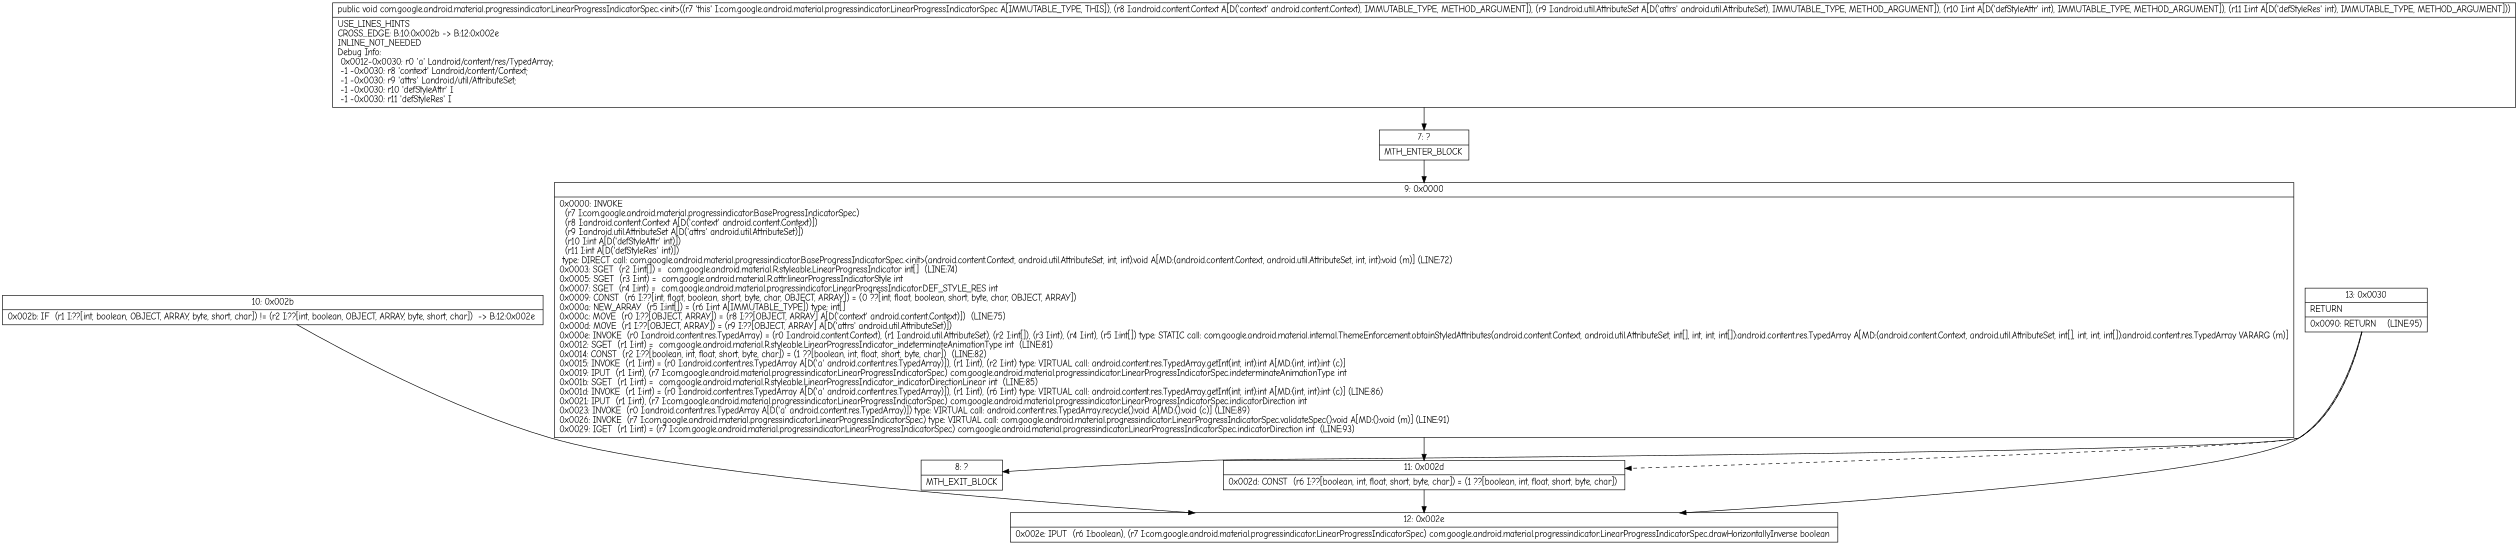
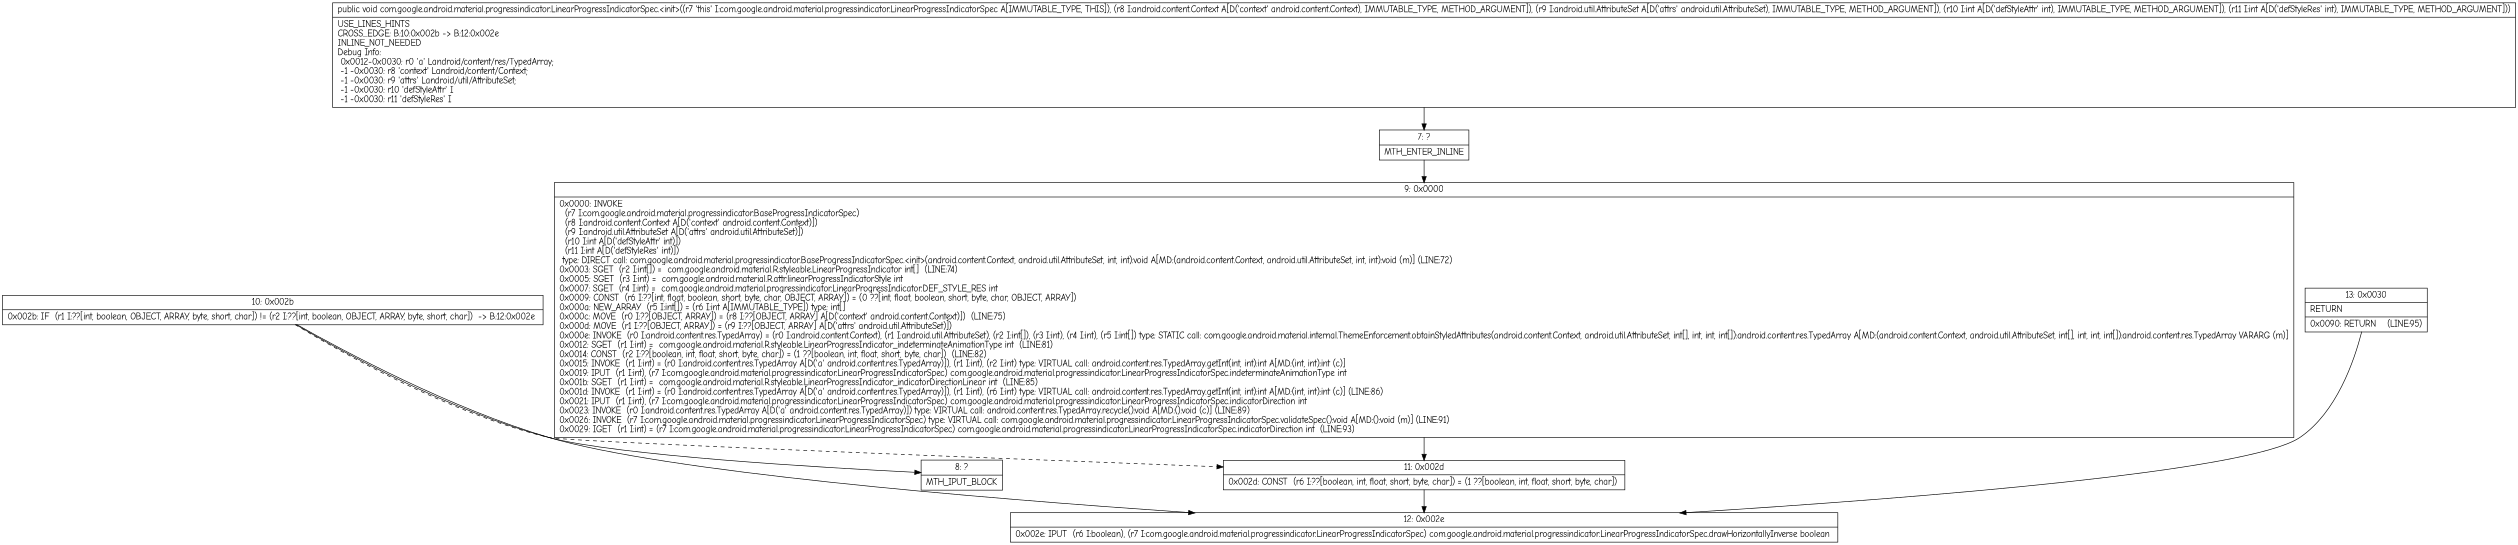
  digraph {
    fontname="Comic Neue"
    node [fontname="Comic Neue" shape=record]
    edge [fontname="Comic Neue"]
-   n1 [label="{7\:\ ?|MTH_ENTER_BLOCK\l}"]
+   n1 [label="{7\:\ ?|MTH_ENTER_INLINE\l}"]
    n2 [label="{9\:\ 0x0000|0x0000: INVOKE  \l  (r7 I:com.google.android.material.progressindicator.BaseProgressIndicatorSpec)\l  (r8 I:android.content.Context A[D('context' android.content.Context)])\l  (r9 I:android.util.AttributeSet A[D('attrs' android.util.AttributeSet)])\l  (r10 I:int A[D('defStyleAttr' int)])\l  (r11 I:int A[D('defStyleRes' int)])\l type: DIRECT call: com.google.android.material.progressindicator.BaseProgressIndicatorSpec.\<init\>(android.content.Context, android.util.AttributeSet, int, int):void A[MD:(android.content.Context, android.util.AttributeSet, int, int):void (m)] (LINE:72)\l0x0003: SGET  (r2 I:int[]) =  com.google.android.material.R.styleable.LinearProgressIndicator int[]  (LINE:74)\l0x0005: SGET  (r3 I:int) =  com.google.android.material.R.attr.linearProgressIndicatorStyle int \l0x0007: SGET  (r4 I:int) =  com.google.android.material.progressindicator.LinearProgressIndicator.DEF_STYLE_RES int \l0x0009: CONST  (r6 I:??[int, float, boolean, short, byte, char, OBJECT, ARRAY]) = (0 ??[int, float, boolean, short, byte, char, OBJECT, ARRAY]) \l0x000a: NEW_ARRAY  (r5 I:int[]) = (r6 I:int A[IMMUTABLE_TYPE]) type: int[] \l0x000c: MOVE  (r0 I:??[OBJECT, ARRAY]) = (r8 I:??[OBJECT, ARRAY] A[D('context' android.content.Context)])  (LINE:75)\l0x000d: MOVE  (r1 I:??[OBJECT, ARRAY]) = (r9 I:??[OBJECT, ARRAY] A[D('attrs' android.util.AttributeSet)]) \l0x000e: INVOKE  (r0 I:android.content.res.TypedArray) = (r0 I:android.content.Context), (r1 I:android.util.AttributeSet), (r2 I:int[]), (r3 I:int), (r4 I:int), (r5 I:int[]) type: STATIC call: com.google.android.material.internal.ThemeEnforcement.obtainStyledAttributes(android.content.Context, android.util.AttributeSet, int[], int, int, int[]):android.content.res.TypedArray A[MD:(android.content.Context, android.util.AttributeSet, int[], int, int, int[]):android.content.res.TypedArray VARARG (m)]\l0x0012: SGET  (r1 I:int) =  com.google.android.material.R.styleable.LinearProgressIndicator_indeterminateAnimationType int  (LINE:81)\l0x0014: CONST  (r2 I:??[boolean, int, float, short, byte, char]) = (1 ??[boolean, int, float, short, byte, char])  (LINE:82)\l0x0015: INVOKE  (r1 I:int) = (r0 I:android.content.res.TypedArray A[D('a' android.content.res.TypedArray)]), (r1 I:int), (r2 I:int) type: VIRTUAL call: android.content.res.TypedArray.getInt(int, int):int A[MD:(int, int):int (c)]\l0x0019: IPUT  (r1 I:int), (r7 I:com.google.android.material.progressindicator.LinearProgressIndicatorSpec) com.google.android.material.progressindicator.LinearProgressIndicatorSpec.indeterminateAnimationType int \l0x001b: SGET  (r1 I:int) =  com.google.android.material.R.styleable.LinearProgressIndicator_indicatorDirectionLinear int  (LINE:85)\l0x001d: INVOKE  (r1 I:int) = (r0 I:android.content.res.TypedArray A[D('a' android.content.res.TypedArray)]), (r1 I:int), (r6 I:int) type: VIRTUAL call: android.content.res.TypedArray.getInt(int, int):int A[MD:(int, int):int (c)] (LINE:86)\l0x0021: IPUT  (r1 I:int), (r7 I:com.google.android.material.progressindicator.LinearProgressIndicatorSpec) com.google.android.material.progressindicator.LinearProgressIndicatorSpec.indicatorDirection int \l0x0023: INVOKE  (r0 I:android.content.res.TypedArray A[D('a' android.content.res.TypedArray)]) type: VIRTUAL call: android.content.res.TypedArray.recycle():void A[MD:():void (c)] (LINE:89)\l0x0026: INVOKE  (r7 I:com.google.android.material.progressindicator.LinearProgressIndicatorSpec) type: VIRTUAL call: com.google.android.material.progressindicator.LinearProgressIndicatorSpec.validateSpec():void A[MD:():void (m)] (LINE:91)\l0x0029: IGET  (r1 I:int) = (r7 I:com.google.android.material.progressindicator.LinearProgressIndicatorSpec) com.google.android.material.progressindicator.LinearProgressIndicatorSpec.indicatorDirection int  (LINE:93)\l}"]
    n3 [label="{11\:\ 0x002d|0x002d: CONST  (r6 I:??[boolean, int, float, short, byte, char]) = (1 ??[boolean, int, float, short, byte, char]) \l}"]
    n4 [label="{10\:\ 0x002b|0x002b: IF  (r1 I:??[int, boolean, OBJECT, ARRAY, byte, short, char]) != (r2 I:??[int, boolean, OBJECT, ARRAY, byte, short, char])  \-\> B:12:0x002e \l}"]
    n5 [label="{12\:\ 0x002e|0x002e: IPUT  (r6 I:boolean), (r7 I:com.google.android.material.progressindicator.LinearProgressIndicatorSpec) com.google.android.material.progressindicator.LinearProgressIndicatorSpec.drawHorizontallyInverse boolean \l}"]
    n6 [label="{13\:\ 0x0030|RETURN\l|0x0090: RETURN    (LINE:95)\l}"]
-   n7 [label="{8\:\ ?|MTH_EXIT_BLOCK\l}"]
+   n7 [label="{8\:\ ?|MTH_IPUT_BLOCK\l}"]
    n8 [label="{public void com.google.android.material.progressindicator.LinearProgressIndicatorSpec.\<init\>((r7 'this' I:com.google.android.material.progressindicator.LinearProgressIndicatorSpec A[IMMUTABLE_TYPE, THIS]), (r8 I:android.content.Context A[D('context' android.content.Context), IMMUTABLE_TYPE, METHOD_ARGUMENT]), (r9 I:android.util.AttributeSet A[D('attrs' android.util.AttributeSet), IMMUTABLE_TYPE, METHOD_ARGUMENT]), (r10 I:int A[D('defStyleAttr' int), IMMUTABLE_TYPE, METHOD_ARGUMENT]), (r11 I:int A[D('defStyleRes' int), IMMUTABLE_TYPE, METHOD_ARGUMENT]))  | USE_LINES_HINTS\lCROSS_EDGE: B:10:0x002b \-\> B:12:0x002e\lINLINE_NOT_NEEDED\lDebug Info:\l  0x0012\-0x0030: r0 'a' Landroid\/content\/res\/TypedArray;\l  \-1 \-0x0030: r8 'context' Landroid\/content\/Context;\l  \-1 \-0x0030: r9 'attrs' Landroid\/util\/AttributeSet;\l  \-1 \-0x0030: r10 'defStyleAttr' I\l  \-1 \-0x0030: r11 'defStyleRes' I\l}"]
    n1 -> n2
    n2 -> n3
    n3 -> n5
-   n6 -> n3 [style=dashed]
+   n4 -> n3 [style=dashed]
    n4 -> n5
    n6 -> n5
-   n6 -> n7
+   n4 -> n7
    n8 -> n1
  }
